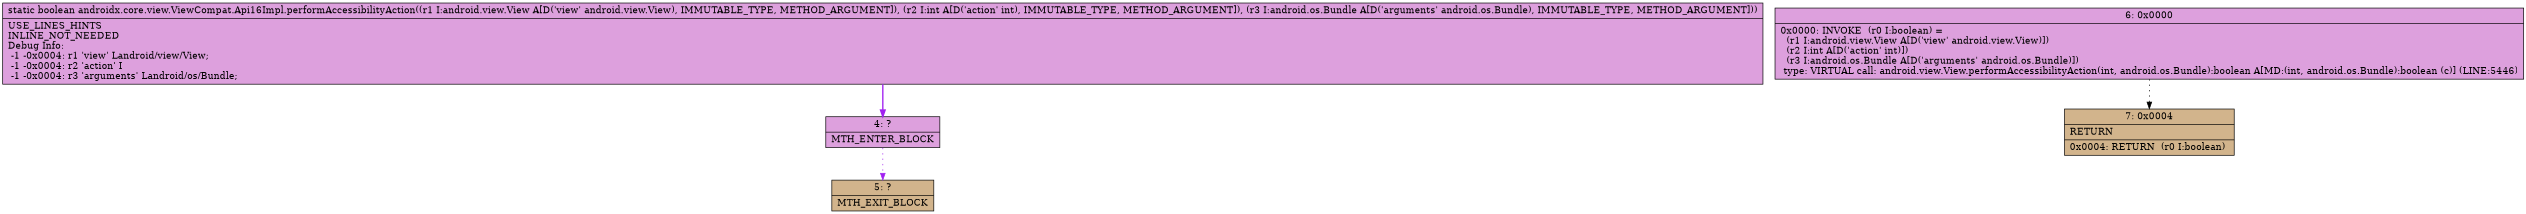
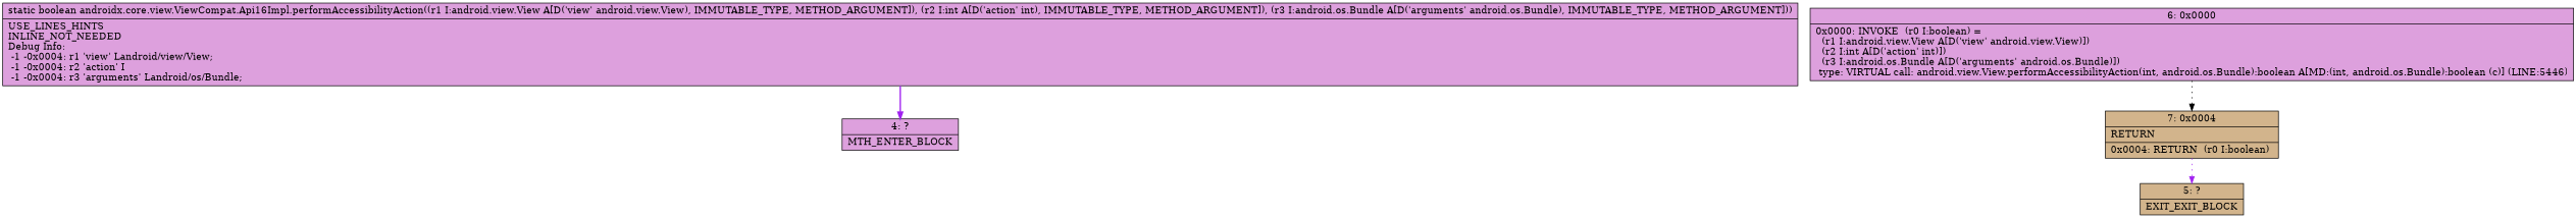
  digraph {
    node [fillcolor=plum shape=record style=filled]
    edge [color=purple style=dotted]
    n1 [label="{4\:\ ?|MTH_ENTER_BLOCK\l}"]
    n2 [label="{6\:\ 0x0000|0x0000: INVOKE  (r0 I:boolean) = \l  (r1 I:android.view.View A[D('view' android.view.View)])\l  (r2 I:int A[D('action' int)])\l  (r3 I:android.os.Bundle A[D('arguments' android.os.Bundle)])\l type: VIRTUAL call: android.view.View.performAccessibilityAction(int, android.os.Bundle):boolean A[MD:(int, android.os.Bundle):boolean (c)] (LINE:5446)\l}"]
    n3 [fillcolor=tan label="{7\:\ 0x0004|RETURN\l|0x0004: RETURN  (r0 I:boolean) \l}"]
-   n4 [fillcolor=tan label="{5\:\ ?|MTH_EXIT_BLOCK\l}"]
+   n4 [fillcolor=tan label="{5\:\ ?|EXIT_EXIT_BLOCK\l}"]
    n5 [label="{static boolean androidx.core.view.ViewCompat.Api16Impl.performAccessibilityAction((r1 I:android.view.View A[D('view' android.view.View), IMMUTABLE_TYPE, METHOD_ARGUMENT]), (r2 I:int A[D('action' int), IMMUTABLE_TYPE, METHOD_ARGUMENT]), (r3 I:android.os.Bundle A[D('arguments' android.os.Bundle), IMMUTABLE_TYPE, METHOD_ARGUMENT]))  | USE_LINES_HINTS\lINLINE_NOT_NEEDED\lDebug Info:\l  \-1 \-0x0004: r1 'view' Landroid\/view\/View;\l  \-1 \-0x0004: r2 'action' I\l  \-1 \-0x0004: r3 'arguments' Landroid\/os\/Bundle;\l}"]
    n2 -> n3 [color=black]
-   n1 -> n4
+   n3 -> n4
    n5 -> n1 [style=bold]
  }
